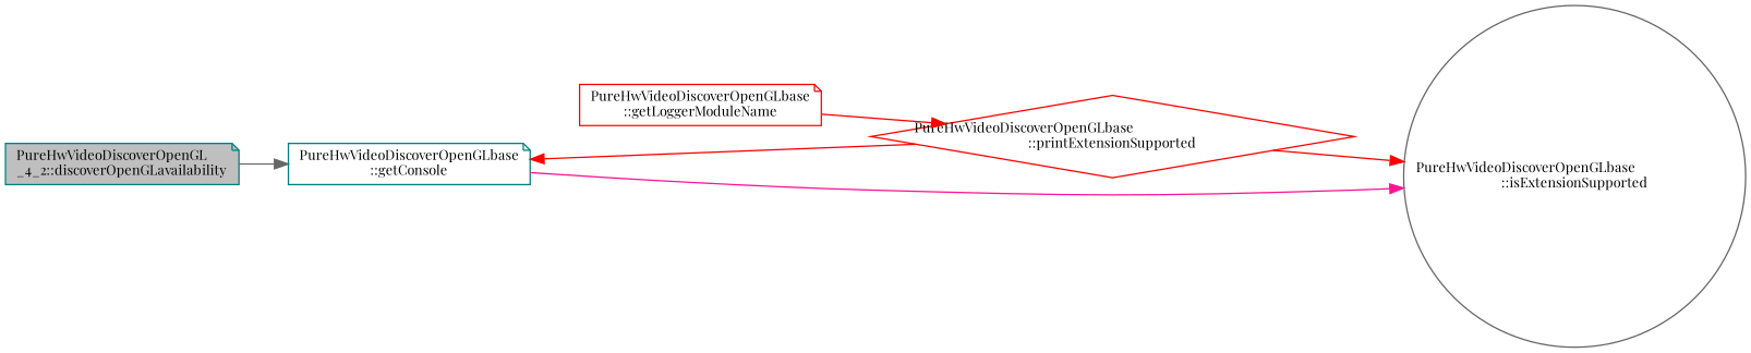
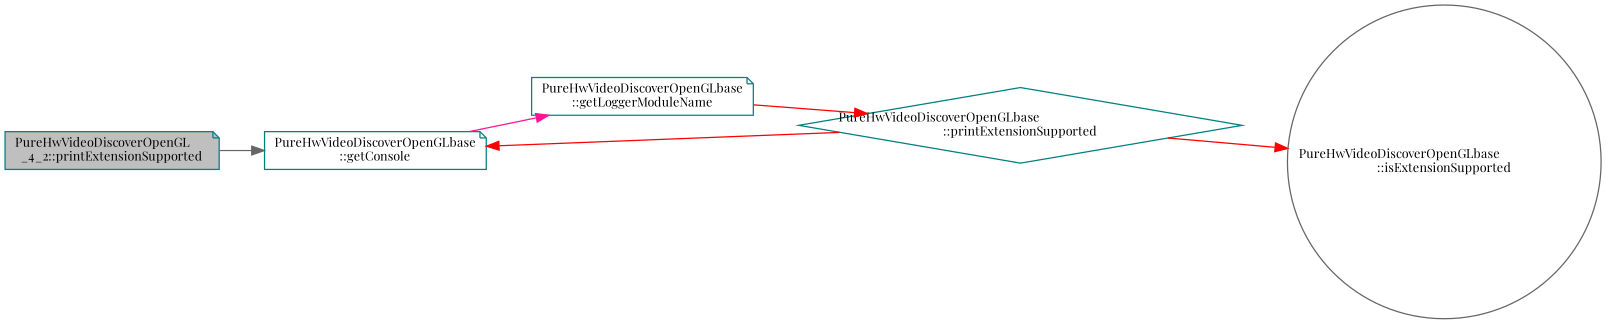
  digraph {
    fontname="Playfair Display"
    rankdir=LR
    node [color=teal fillcolor=white fontname="Playfair Display" fontsize=10 shape=note style=filled]
    edge [color=red fontname="Playfair Display" fontsize=10 labelfontname=Helvetica labelfontsize=10 style=solid]
-   n1 [fillcolor=grey75 fontcolor=black height=0.2 label="PureHwVideoDiscoverOpenGL\l_4_2::discoverOpenGLavailability" width=0.4]
+   n1 [fillcolor=grey75 fontcolor=black height=0.2 label="PureHwVideoDiscoverOpenGL\l_4_2::printExtensionSupported" width=0.4]
    n2 [height=0.2 label="PureHwVideoDiscoverOpenGLbase\l::getConsole" width=0.4]
-   n3 [color=red height=0.2 label="PureHwVideoDiscoverOpenGLbase\l::getLoggerModuleName" width=0.4]
-   n4 [color=red height=0.2 label="PureHwVideoDiscoverOpenGLbase\l::printExtensionSupported" shape=diamond width=0.4]
+   n3 [height=0.2 label="PureHwVideoDiscoverOpenGLbase\l::getLoggerModuleName" width=0.4]
+   n4 [height=0.2 label="PureHwVideoDiscoverOpenGLbase\l::printExtensionSupported" shape=diamond width=0.4]
    n5 [color=gray40 height=0.2 label="PureHwVideoDiscoverOpenGLbase\l::isExtensionSupported" shape=circle width=0.4]
    n1 -> n2 [color=gray40]
-   n2 -> n5 [color=deeppink]
+   n2 -> n3 [color=deeppink]
    n3 -> n4
    n4 -> n2
    n4 -> n5
  }
